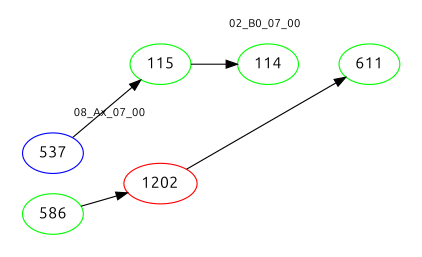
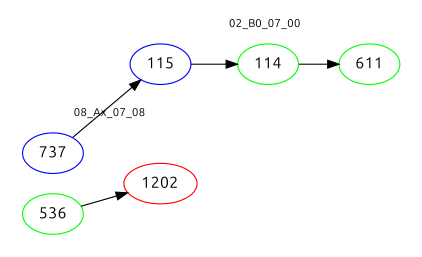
  digraph {
    fontname=Ubuntu
    rankdir=LR
    node [color=green fontname=Ubuntu]
    edge [color=black fontname=Ubuntu]
-   n1 [color=blue label=537]
-   n2 [label=586]
+   n1 [color=blue label=737]
+   n2 [label=536]
    n3 [color=red label=1202]
-   n4 [label=115]
+   n4 [color=blue label=115]
    n5 [label=114]
    n6 [label=611]
    subgraph cluster_1 {
      color=white
      fontsize=10
-     label="08_Ax_07_00"
+     label="08_Ax_07_08"
      n1
      n2
      n3
    }
    subgraph cluster_2 {
      color=white
      fontsize=10
      label="02_B0_07_00"
      n4
      n5
      n6
    }
    n1 -> n4
    n2 -> n3
    n4 -> n5
-   n3 -> n6
+   n5 -> n6
  }
